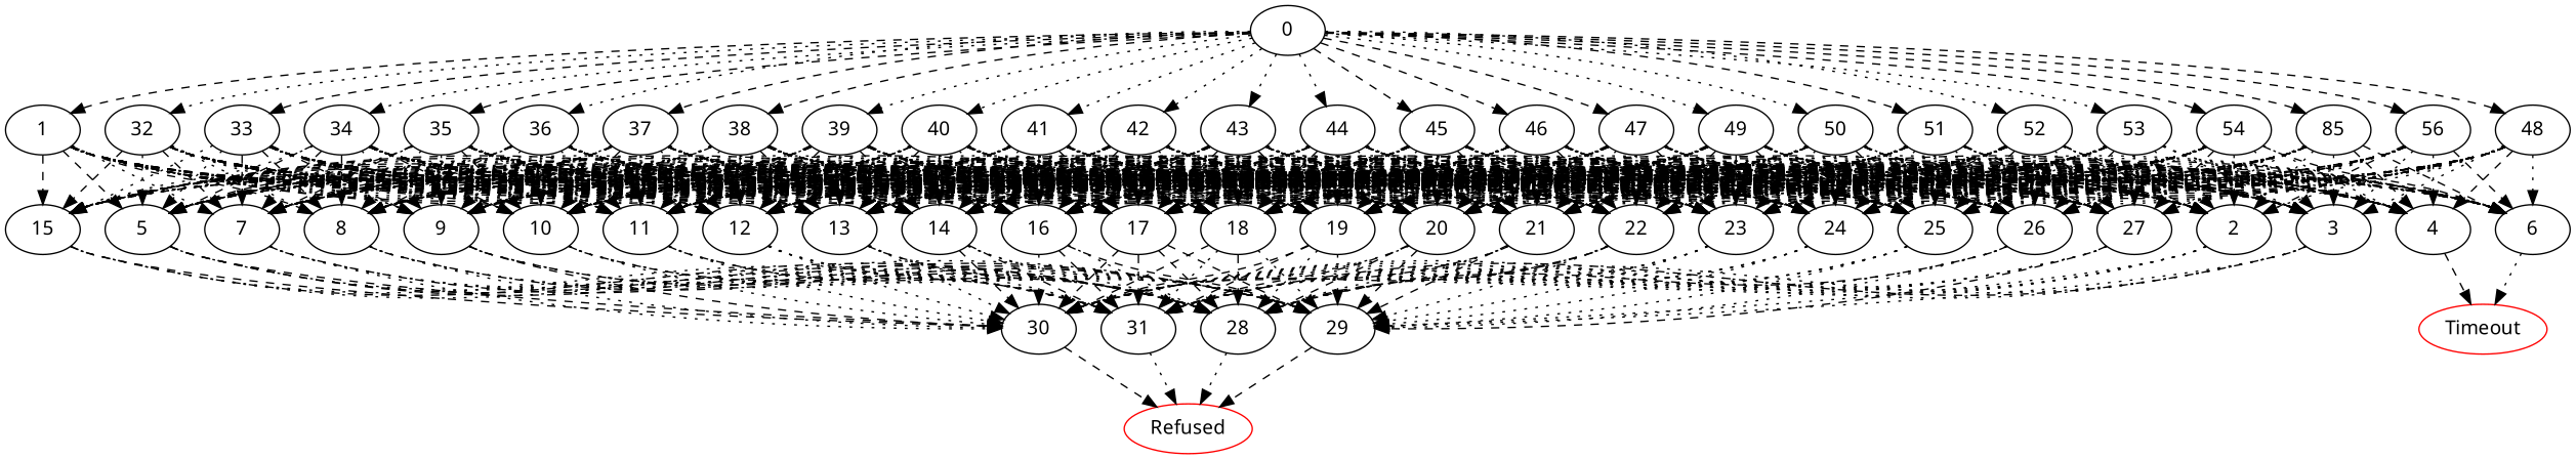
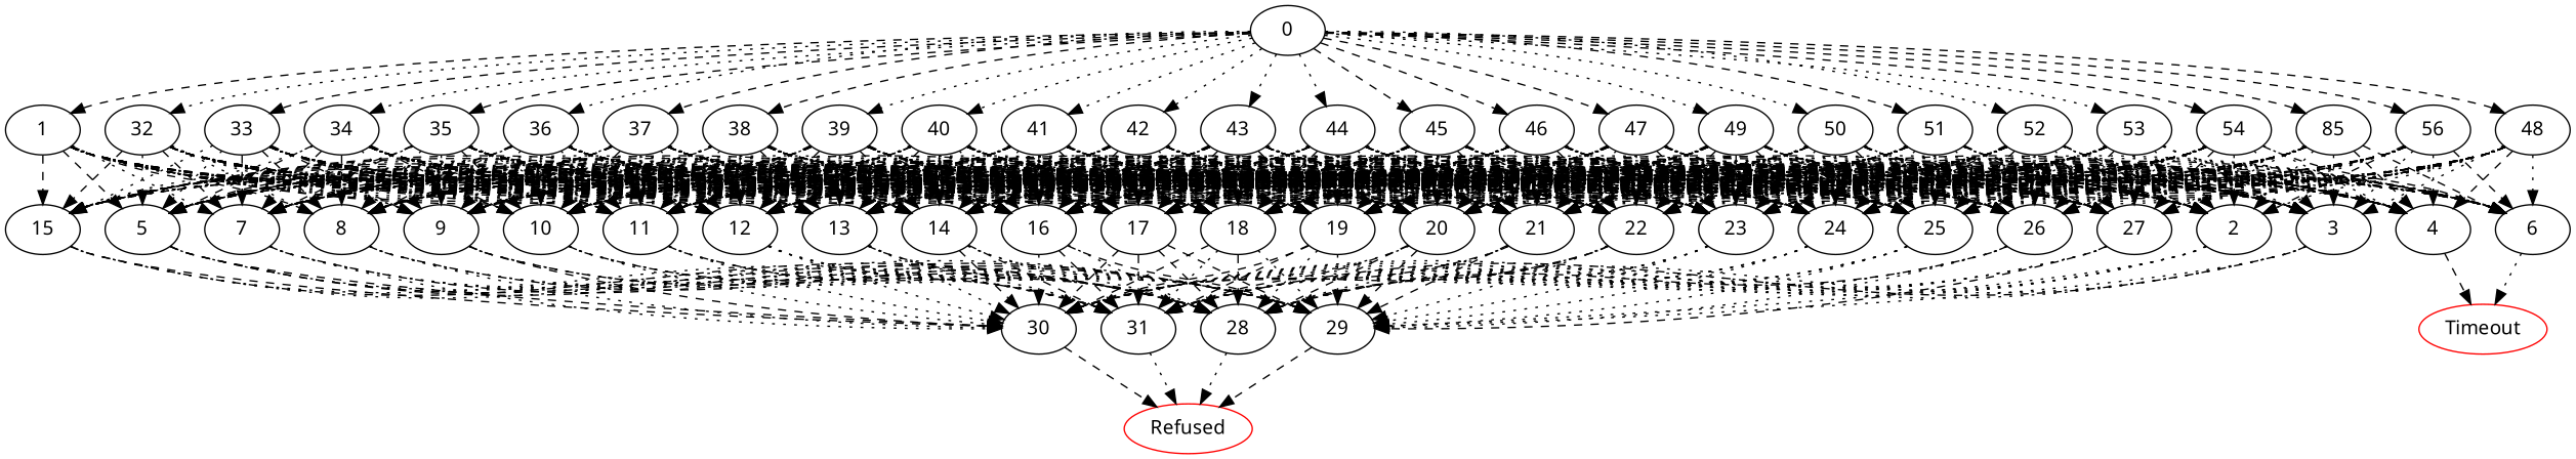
  digraph {
    fontname="Noto Sans"
    node [fontname="Noto Sans"]
    edge [fontname="Noto Sans" style=dotted]
    0
    1
    32
    33
    34
    35
    36
    37
    38
    39
    40
    41
    42
    43
    44
    45
    46
    47
    48
    49
    50
    51
    52
    53
    54
    n26 [label=85]
    56
    2
    3
    4
    5
    6
    7
    8
    9
    10
    11
    12
    13
    14
    15
    16
    17
    18
    19
    20
    21
    22
    23
    24
    25
    26
    27
    28
    29
    30
    31
    Timeout [color=red]
    Refused [color=red]
    0 -> 1 [style=dashed]
    0 -> 32
    0 -> 33 [style=dashed]
    0 -> 34
    0 -> 35 [style=dashed]
    0 -> 36
    0 -> 37 [style=dashed]
    0 -> 38 [style=dashed]
    0 -> 39
    0 -> 40
    0 -> 41
    0 -> 42
    0 -> 43
    0 -> 44
    0 -> 45 [style=dashed]
    0 -> 46 [style=dashed]
    0 -> 47 [style=dashed]
    0 -> 48 [style=dashed]
    0 -> 49
    0 -> 50
    0 -> 51 [style=dashed]
    0 -> 52
    0 -> 53
    0 -> 54 [style=dashed]
    0 -> n26 [style=dashed]
    0 -> 56 [style=dashed]
    1 -> 2 [style=dashed]
    1 -> 3 [style=dashed]
    1 -> 4
    1 -> 5 [style=dashed]
    1 -> 6 [style=dashed]
    1 -> 7
    1 -> 8 [style=dashed]
    1 -> 9
    1 -> 10
    1 -> 11 [style=dashed]
    1 -> 12 [style=dashed]
    1 -> 13 [style=dashed]
    1 -> 14
    1 -> 15 [style=dashed]
    1 -> 16
    1 -> 17
    1 -> 18
    1 -> 19
    1 -> 20 [style=dashed]
    1 -> 21 [style=dashed]
    1 -> 22 [style=dashed]
    1 -> 23 [style=dashed]
    1 -> 24
    1 -> 25 [style=dashed]
    1 -> 26 [style=dashed]
    1 -> 27 [style=dashed]
    32 -> 2
    32 -> 3 [style=dashed]
    32 -> 4 [style=dashed]
    32 -> 5
    32 -> 6 [style=dashed]
    32 -> 7 [style=dashed]
    32 -> 8
    32 -> 9
    32 -> 10
    32 -> 11
    32 -> 12
    32 -> 13
    32 -> 14 [style=dashed]
    32 -> 15 [style=dashed]
    32 -> 16 [style=dashed]
    32 -> 17 [style=dashed]
    32 -> 18 [style=dashed]
    32 -> 19
    32 -> 20
    32 -> 21
    32 -> 22 [style=dashed]
    32 -> 23
    32 -> 24
    32 -> 25 [style=dashed]
    32 -> 26
    32 -> 27 [style=dashed]
    33 -> 2 [style=dashed]
    33 -> 3
    33 -> 4
    33 -> 5
    33 -> 6
    33 -> 7 [style=dashed]
    33 -> 8 [style=dashed]
    33 -> 9 [style=dashed]
    33 -> 10 [style=dashed]
    33 -> 11 [style=dashed]
    33 -> 12 [style=dashed]
    33 -> 13
    33 -> 14 [style=dashed]
    33 -> 15
    33 -> 16 [style=dashed]
    33 -> 17
    33 -> 18
    33 -> 19
    33 -> 20 [style=dashed]
    33 -> 21 [style=dashed]
    33 -> 22
    33 -> 23
    33 -> 24 [style=dashed]
    33 -> 25
    33 -> 26 [style=dashed]
    33 -> 27 [style=dashed]
    34 -> 2 [style=dashed]
    34 -> 3
    34 -> 4
    34 -> 5 [style=dashed]
    34 -> 6 [style=dashed]
    34 -> 7 [style=dashed]
    34 -> 8 [style=dashed]
    34 -> 9
    34 -> 10 [style=dashed]
    34 -> 11 [style=dashed]
    34 -> 12
    34 -> 13
    34 -> 14
    34 -> 15
    34 -> 16 [style=dashed]
    34 -> 17
    34 -> 18 [style=dashed]
    34 -> 19 [style=dashed]
    34 -> 20
    34 -> 21 [style=dashed]
    34 -> 22 [style=dashed]
    34 -> 23 [style=dashed]
    34 -> 24 [style=dashed]
    34 -> 25
    34 -> 26
    34 -> 27 [style=dashed]
    35 -> 2
    35 -> 3 [style=dashed]
    35 -> 4 [style=dashed]
    35 -> 5 [style=dashed]
    35 -> 6 [style=dashed]
    35 -> 7 [style=dashed]
    35 -> 8
    35 -> 9
    35 -> 10 [style=dashed]
    35 -> 11
    35 -> 12
    35 -> 13 [style=dashed]
    35 -> 14 [style=dashed]
    35 -> 15
    35 -> 16
    35 -> 17
    35 -> 18 [style=dashed]
    35 -> 19
    35 -> 20 [style=dashed]
    35 -> 21
    35 -> 22
    35 -> 23
    35 -> 24
    35 -> 25 [style=dashed]
    35 -> 26 [style=dashed]
    35 -> 27
    36 -> 2 [style=dashed]
    36 -> 3
    36 -> 4 [style=dashed]
    36 -> 5 [style=dashed]
    36 -> 6
    36 -> 7 [style=dashed]
    36 -> 8 [style=dashed]
    36 -> 9
    36 -> 10 [style=dashed]
    36 -> 11
    36 -> 12
    36 -> 13
    36 -> 14
    36 -> 15
    36 -> 16
    36 -> 17 [style=dashed]
    36 -> 18
    36 -> 19
    36 -> 20 [style=dashed]
    36 -> 21 [style=dashed]
    36 -> 22
    36 -> 23
    36 -> 24 [style=dashed]
    36 -> 25 [style=dashed]
    36 -> 26
    36 -> 27 [style=dashed]
    37 -> 2
    37 -> 3 [style=dashed]
    37 -> 4
    37 -> 5 [style=dashed]
    37 -> 6 [style=dashed]
    37 -> 7 [style=dashed]
    37 -> 8 [style=dashed]
    37 -> 9
    37 -> 10 [style=dashed]
    37 -> 11
    37 -> 12
    37 -> 13
    37 -> 14
    37 -> 15 [style=dashed]
    37 -> 16
    37 -> 17
    37 -> 18
    37 -> 19 [style=dashed]
    37 -> 20 [style=dashed]
    37 -> 21 [style=dashed]
    37 -> 22 [style=dashed]
    37 -> 23 [style=dashed]
    37 -> 24
    37 -> 25 [style=dashed]
    37 -> 26 [style=dashed]
    37 -> 27 [style=dashed]
    38 -> 2 [style=dashed]
    38 -> 3 [style=dashed]
    38 -> 4
    38 -> 5
    38 -> 6
    38 -> 7
    38 -> 8
    38 -> 9
    38 -> 10
    38 -> 11
    38 -> 12 [style=dashed]
    38 -> 13 [style=dashed]
    38 -> 14 [style=dashed]
    38 -> 15 [style=dashed]
    38 -> 16
    38 -> 17
    38 -> 18
    38 -> 19
    38 -> 20
    38 -> 21
    38 -> 22 [style=dashed]
-   38 -> 23
+   38 -> 23 [style=dashed]
    38 -> 24 [style=dashed]
    38 -> 25 [style=dashed]
    38 -> 26 [style=dashed]
    38 -> 27 [style=dashed]
    39 -> 2
    39 -> 3
    39 -> 4
    39 -> 5 [style=dashed]
    39 -> 6
    39 -> 7 [style=dashed]
    39 -> 8 [style=dashed]
    39 -> 9
    39 -> 10 [style=dashed]
    39 -> 11 [style=dashed]
    39 -> 12 [style=dashed]
    39 -> 13
    39 -> 14 [style=dashed]
    39 -> 15 [style=dashed]
    39 -> 16 [style=dashed]
    39 -> 17 [style=dashed]
    39 -> 18 [style=dashed]
    39 -> 19 [style=dashed]
    39 -> 20 [style=dashed]
    39 -> 21 [style=dashed]
    39 -> 22 [style=dashed]
    39 -> 23
    39 -> 24 [style=dashed]
    39 -> 25
    39 -> 26
    39 -> 27
    40 -> 2
    40 -> 3
    40 -> 4 [style=dashed]
    40 -> 5
    40 -> 6
    40 -> 7 [style=dashed]
    40 -> 8
    40 -> 9
    40 -> 10 [style=dashed]
    40 -> 11
    40 -> 12
    40 -> 13 [style=dashed]
    40 -> 14 [style=dashed]
    40 -> 15
    40 -> 16
    40 -> 17
    40 -> 18 [style=dashed]
    40 -> 19 [style=dashed]
    40 -> 20
    40 -> 21
    40 -> 22
    40 -> 23 [style=dashed]
    40 -> 24 [style=dashed]
    40 -> 25
    40 -> 26
    40 -> 27 [style=dashed]
    41 -> 2 [style=dashed]
    41 -> 3
    41 -> 4 [style=dashed]
    41 -> 5 [style=dashed]
    41 -> 6
    41 -> 7
    41 -> 8 [style=dashed]
    41 -> 9
    41 -> 10
    41 -> 11 [style=dashed]
    41 -> 12 [style=dashed]
    41 -> 13
    41 -> 14
    41 -> 15 [style=dashed]
    41 -> 16 [style=dashed]
    41 -> 17 [style=dashed]
    41 -> 18
    41 -> 19 [style=dashed]
    41 -> 20 [style=dashed]
    41 -> 21
    41 -> 22
    41 -> 23
    41 -> 24
    41 -> 25
    41 -> 26
    41 -> 27
    42 -> 2
    42 -> 3
    42 -> 4 [style=dashed]
    42 -> 5
    42 -> 6
    42 -> 7 [style=dashed]
    42 -> 8 [style=dashed]
    42 -> 9 [style=dashed]
    42 -> 10 [style=dashed]
    42 -> 11
    42 -> 12 [style=dashed]
    42 -> 13
    42 -> 14 [style=dashed]
    42 -> 15 [style=dashed]
    42 -> 16 [style=dashed]
    42 -> 17
    42 -> 18
    42 -> 19
    42 -> 20
    42 -> 21 [style=dashed]
    42 -> 22 [style=dashed]
    42 -> 23
    42 -> 24 [style=dashed]
    42 -> 25 [style=dashed]
    42 -> 26
    42 -> 27
    43 -> 2 [style=dashed]
    43 -> 3 [style=dashed]
    43 -> 4 [style=dashed]
    43 -> 5 [style=dashed]
    43 -> 6 [style=dashed]
    43 -> 7 [style=dashed]
    43 -> 8 [style=dashed]
    43 -> 9 [style=dashed]
    43 -> 10 [style=dashed]
    43 -> 11
    43 -> 12
    43 -> 13 [style=dashed]
    43 -> 14 [style=dashed]
    43 -> 15 [style=dashed]
    43 -> 16 [style=dashed]
    43 -> 17 [style=dashed]
    43 -> 18 [style=dashed]
    43 -> 19 [style=dashed]
    43 -> 20
    43 -> 21
    43 -> 22
    43 -> 23
    43 -> 24 [style=dashed]
    43 -> 25 [style=dashed]
    43 -> 26
    43 -> 27
    44 -> 2
    44 -> 3 [style=dashed]
    44 -> 4 [style=dashed]
    44 -> 5 [style=dashed]
    44 -> 6
    44 -> 7
    44 -> 8
    44 -> 9 [style=dashed]
    44 -> 10
    44 -> 11 [style=dashed]
    44 -> 12
    44 -> 13 [style=dashed]
    44 -> 14
    44 -> 15
    44 -> 16
    44 -> 17
    44 -> 18 [style=dashed]
    44 -> 19
    44 -> 20
    44 -> 21
    44 -> 22
    44 -> 23 [style=dashed]
    44 -> 24 [style=dashed]
    44 -> 25 [style=dashed]
    44 -> 26
    44 -> 27
    45 -> 2
    45 -> 3
    45 -> 4
    45 -> 5
    45 -> 6
    45 -> 7 [style=dashed]
    45 -> 8
    45 -> 9
    45 -> 10
    45 -> 11 [style=dashed]
    45 -> 12 [style=dashed]
    45 -> 13 [style=dashed]
    45 -> 14 [style=dashed]
    45 -> 15 [style=dashed]
    45 -> 16
    45 -> 17 [style=dashed]
    45 -> 18 [style=dashed]
    45 -> 19
    45 -> 20 [style=dashed]
    45 -> 21 [style=dashed]
    45 -> 22 [style=dashed]
    45 -> 23 [style=dashed]
    45 -> 24
    45 -> 25 [style=dashed]
    45 -> 26
    45 -> 27 [style=dashed]
    46 -> 2 [style=dashed]
    46 -> 3
    46 -> 4
    46 -> 5
    46 -> 6 [style=dashed]
+   46 -> 7
    46 -> 8
    46 -> 9 [style=dashed]
    46 -> 10
    46 -> 11 [style=dashed]
    46 -> 12 [style=dashed]
    46 -> 13 [style=dashed]
    46 -> 14 [style=dashed]
    46 -> 15 [style=dashed]
    46 -> 16
    46 -> 17
    46 -> 18
    46 -> 19
    46 -> 20
    46 -> 21 [style=dashed]
    46 -> 22 [style=dashed]
    46 -> 23
    46 -> 24 [style=dashed]
    46 -> 25 [style=dashed]
    46 -> 26
    46 -> 27 [style=dashed]
    47 -> 2
    47 -> 3 [style=dashed]
    47 -> 4 [style=dashed]
    47 -> 5
    47 -> 6
    47 -> 7 [style=dashed]
    47 -> 8 [style=dashed]
    47 -> 9 [style=dashed]
    47 -> 10
    47 -> 11
    47 -> 12 [style=dashed]
    47 -> 13
    47 -> 14
    47 -> 15
    47 -> 16 [style=dashed]
    47 -> 17
    47 -> 18 [style=dashed]
    47 -> 19
    47 -> 20 [style=dashed]
    47 -> 21
    47 -> 22
    47 -> 23 [style=dashed]
    47 -> 24
    47 -> 25 [style=dashed]
    47 -> 26 [style=dashed]
    47 -> 27
    48 -> 2
    48 -> 3
    48 -> 4 [style=dashed]
    48 -> 5
    48 -> 6
    48 -> 7 [style=dashed]
    48 -> 8 [style=dashed]
    48 -> 9 [style=dashed]
    48 -> 10 [style=dashed]
    48 -> 11 [style=dashed]
    48 -> 12 [style=dashed]
    48 -> 13
    48 -> 14
    48 -> 16
    48 -> 17
    48 -> 18 [style=dashed]
    48 -> 19 [style=dashed]
    48 -> 20 [style=dashed]
    48 -> 21 [style=dashed]
    48 -> 22
    48 -> 23
    48 -> 24
    48 -> 25
    48 -> 26
    48 -> 27
    49 -> 2 [style=dashed]
    49 -> 3
    49 -> 4 [style=dashed]
    49 -> 5
    49 -> 6
    49 -> 7 [style=dashed]
    49 -> 8
    49 -> 9 [style=dashed]
    49 -> 10
    49 -> 11
    49 -> 12
    49 -> 13 [style=dashed]
    49 -> 14 [style=dashed]
    49 -> 15 [style=dashed]
    49 -> 16
    49 -> 17
    49 -> 18
    49 -> 19 [style=dashed]
    49 -> 20
    49 -> 21 [style=dashed]
    49 -> 22 [style=dashed]
    49 -> 23 [style=dashed]
    49 -> 24 [style=dashed]
    49 -> 25 [style=dashed]
    49 -> 26
    49 -> 27
    50 -> 2 [style=dashed]
    50 -> 3 [style=dashed]
    50 -> 4 [style=dashed]
    50 -> 5
    50 -> 6 [style=dashed]
    50 -> 7
    50 -> 8
    50 -> 9
    50 -> 10 [style=dashed]
    50 -> 11
    50 -> 12
    50 -> 13
    50 -> 14
    50 -> 15 [style=dashed]
    50 -> 16 [style=dashed]
    50 -> 17 [style=dashed]
    50 -> 18 [style=dashed]
    50 -> 19
    50 -> 20
    50 -> 21
    50 -> 22
    50 -> 23
    50 -> 24
    50 -> 25 [style=dashed]
    50 -> 26
    50 -> 27 [style=dashed]
    51 -> 2 [style=dashed]
    51 -> 3 [style=dashed]
    51 -> 4
    51 -> 5
    51 -> 6
    51 -> 7
    51 -> 8
    51 -> 9 [style=dashed]
    51 -> 10
    51 -> 11 [style=dashed]
    51 -> 12
    51 -> 13 [style=dashed]
    51 -> 14 [style=dashed]
    51 -> 15
    51 -> 16
    51 -> 17 [style=dashed]
    51 -> 18
    51 -> 19
    51 -> 20 [style=dashed]
    51 -> 21 [style=dashed]
    51 -> 22
    51 -> 23
    51 -> 24
    51 -> 25
    51 -> 26
    51 -> 27 [style=dashed]
    52 -> 2 [style=dashed]
    52 -> 3 [style=dashed]
    52 -> 4
    52 -> 5
    52 -> 6
    52 -> 7
    52 -> 8
    52 -> 9
    52 -> 10
    52 -> 11 [style=dashed]
    52 -> 12 [style=dashed]
    52 -> 13
    52 -> 14 [style=dashed]
    52 -> 15
    52 -> 16 [style=dashed]
    52 -> 17 [style=dashed]
    52 -> 18 [style=dashed]
    52 -> 19 [style=dashed]
    52 -> 20 [style=dashed]
    52 -> 21
    52 -> 22
    52 -> 23 [style=dashed]
    52 -> 24 [style=dashed]
    52 -> 25 [style=dashed]
    52 -> 26
    52 -> 27
    53 -> 2
    53 -> 3
    53 -> 4
    53 -> 5 [style=dashed]
    53 -> 6
    53 -> 7
    53 -> 8 [style=dashed]
    53 -> 9
    53 -> 10 [style=dashed]
    53 -> 11
    53 -> 12 [style=dashed]
    53 -> 13
    53 -> 14
    53 -> 15
    53 -> 16 [style=dashed]
    53 -> 17 [style=dashed]
    53 -> 18 [style=dashed]
    53 -> 19 [style=dashed]
    53 -> 20 [style=dashed]
    53 -> 21
    53 -> 22
    53 -> 23 [style=dashed]
    53 -> 24
    53 -> 25
    53 -> 26 [style=dashed]
    53 -> 27
    54 -> 2
    54 -> 3
    54 -> 4
    54 -> 5 [style=dashed]
    54 -> 6 [style=dashed]
    54 -> 7 [style=dashed]
    54 -> 8 [style=dashed]
    54 -> 9 [style=dashed]
    54 -> 10
    54 -> 11
    54 -> 12
    54 -> 13 [style=dashed]
    54 -> 14 [style=dashed]
    54 -> 15
    54 -> 16 [style=dashed]
    54 -> 17
    54 -> 18
    54 -> 19 [style=dashed]
    54 -> 20 [style=dashed]
    54 -> 21
    54 -> 22
    54 -> 23 [style=dashed]
    54 -> 24
    54 -> 25
    54 -> 26
    54 -> 27 [style=dashed]
    n26 -> 2
    n26 -> 3
    n26 -> 4 [style=dashed]
    n26 -> 5
    n26 -> 6 [style=dashed]
    n26 -> 7
    n26 -> 8
    n26 -> 9 [style=dashed]
    n26 -> 10 [style=dashed]
    n26 -> 11
    n26 -> 12 [style=dashed]
    n26 -> 13
    n26 -> 14 [style=dashed]
    n26 -> 15
    n26 -> 16 [style=dashed]
    n26 -> 17
    n26 -> 18
    n26 -> 19
    n26 -> 20
    n26 -> 21 [style=dashed]
    n26 -> 22
    n26 -> 23 [style=dashed]
    n26 -> 24
    n26 -> 25
    n26 -> 26
    n26 -> 27
    56 -> 2 [style=dashed]
    56 -> 3
    56 -> 4
    56 -> 5
    56 -> 6 [style=dashed]
    56 -> 7 [style=dashed]
    56 -> 8
    56 -> 9
    56 -> 10
    56 -> 11
    56 -> 12
    56 -> 13 [style=dashed]
    56 -> 14
    56 -> 15
    56 -> 16
    56 -> 17
    56 -> 18
    56 -> 19
    56 -> 20 [style=dashed]
    56 -> 21
    56 -> 22
    56 -> 23 [style=dashed]
    56 -> 24
    56 -> 25
    56 -> 26
    56 -> 27
    2 -> 28
    2 -> 29
    2 -> 30
    2 -> 31
    3 -> 28
    3 -> 29
    3 -> 30
    3 -> 31 [style=dashed]
    4 -> Timeout [style=dashed]
    5 -> 28 [style=dashed]
    5 -> 29 [style=dashed]
    5 -> 30 [style=dashed]
    5 -> 31
    6 -> Timeout
    7 -> 28
    7 -> 29 [style=dashed]
    7 -> 30
    7 -> 31
    8 -> 28
    8 -> 29 [style=dashed]
    8 -> 30
    8 -> 31
    9 -> 28 [style=dashed]
    9 -> 29
    9 -> 30 [style=dashed]
    9 -> 31
    10 -> 28
    10 -> 29
    10 -> 30
    10 -> 31 [style=dashed]
    11 -> 28 [style=dashed]
    11 -> 29
    11 -> 30
    11 -> 31
    12 -> 28
    12 -> 29
    12 -> 30
    12 -> 31
    13 -> 28 [style=dashed]
    13 -> 29
    13 -> 30
    13 -> 31
    14 -> 28
    14 -> 29
    14 -> 30 [style=dashed]
    14 -> 31 [style=dashed]
    15 -> 28 [style=dashed]
    15 -> 29
    15 -> 30 [style=dashed]
    15 -> 31
    16 -> 28
    16 -> 29 [style=dashed]
    16 -> 30
    16 -> 31 [style=dashed]
    17 -> 28 [style=dashed]
    17 -> 29 [style=dashed]
    17 -> 30 [style=dashed]
    17 -> 31 [style=dashed]
    18 -> 28 [style=dashed]
    18 -> 29
    18 -> 30 [style=dashed]
    18 -> 31
    19 -> 28
    19 -> 29
    19 -> 30 [style=dashed]
    19 -> 31 [style=dashed]
    20 -> 28 [style=dashed]
    20 -> 29 [style=dashed]
    20 -> 30
    20 -> 31 [style=dashed]
    21 -> 28
    21 -> 29 [style=dashed]
    21 -> 30 [style=dashed]
    21 -> 31
    22 -> 28 [style=dashed]
    22 -> 29
    22 -> 30 [style=dashed]
    22 -> 31
    23 -> 28
    23 -> 29
    23 -> 30
    23 -> 31
    24 -> 28
    24 -> 29
    24 -> 30
    24 -> 31
    25 -> 28
    25 -> 29
    25 -> 30
    25 -> 31
    26 -> 28 [style=dashed]
    26 -> 29
    26 -> 30
    26 -> 31
    27 -> 28
    27 -> 29 [style=dashed]
    27 -> 30
    27 -> 31
    28 -> Refused
    29 -> Refused [style=dashed]
    30 -> Refused [style=dashed]
    31 -> Refused
  }
